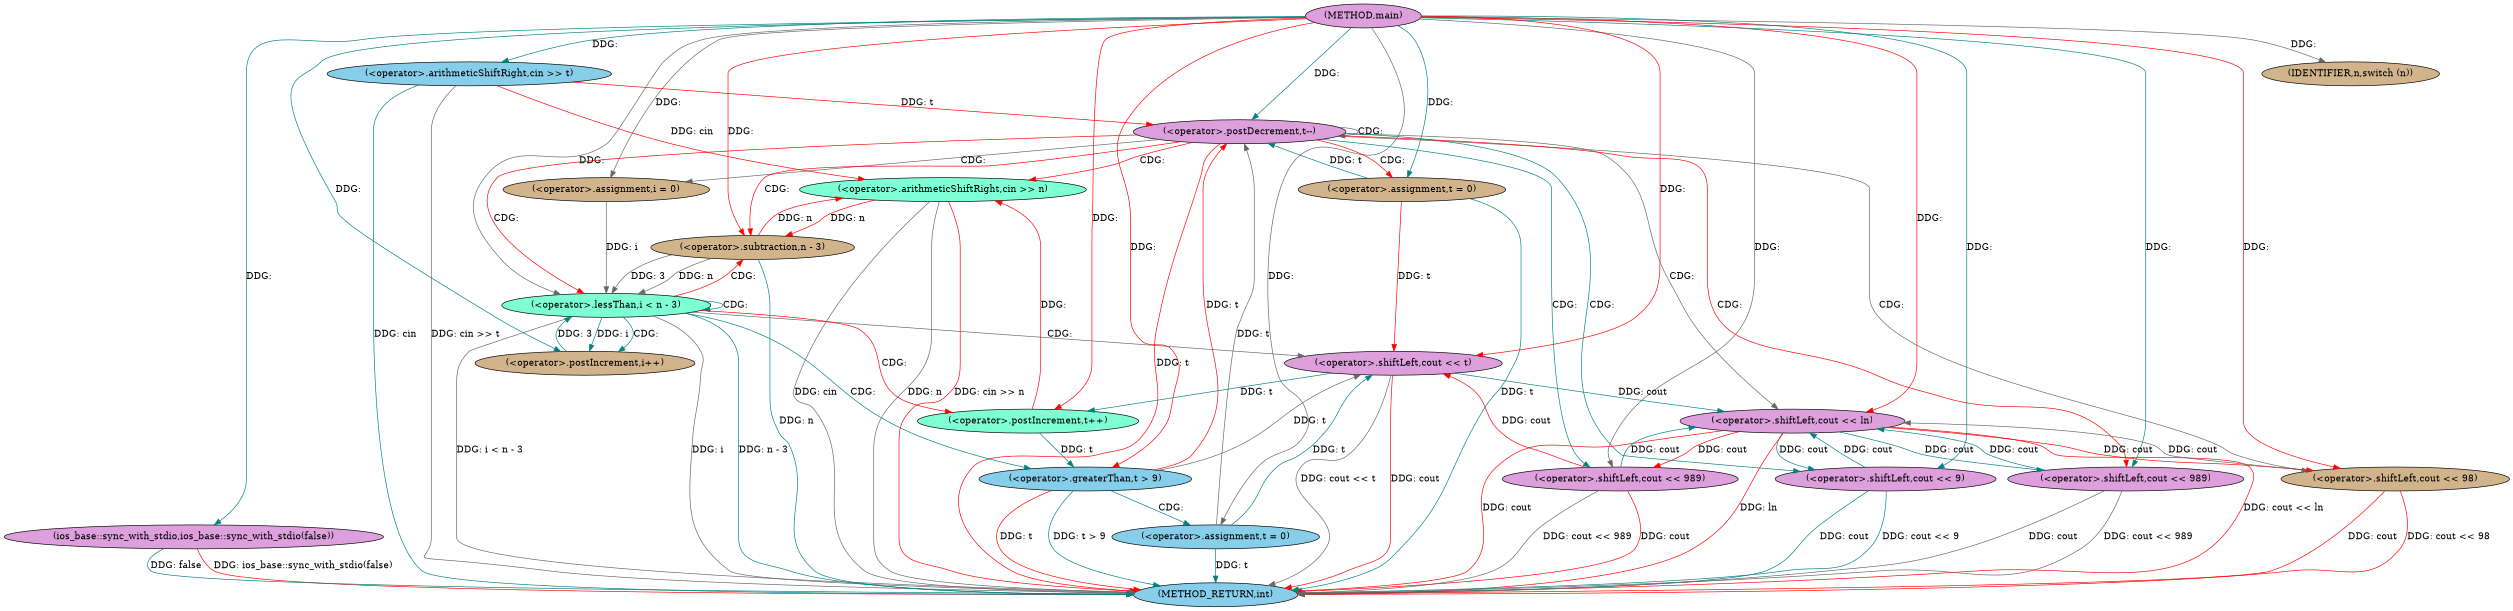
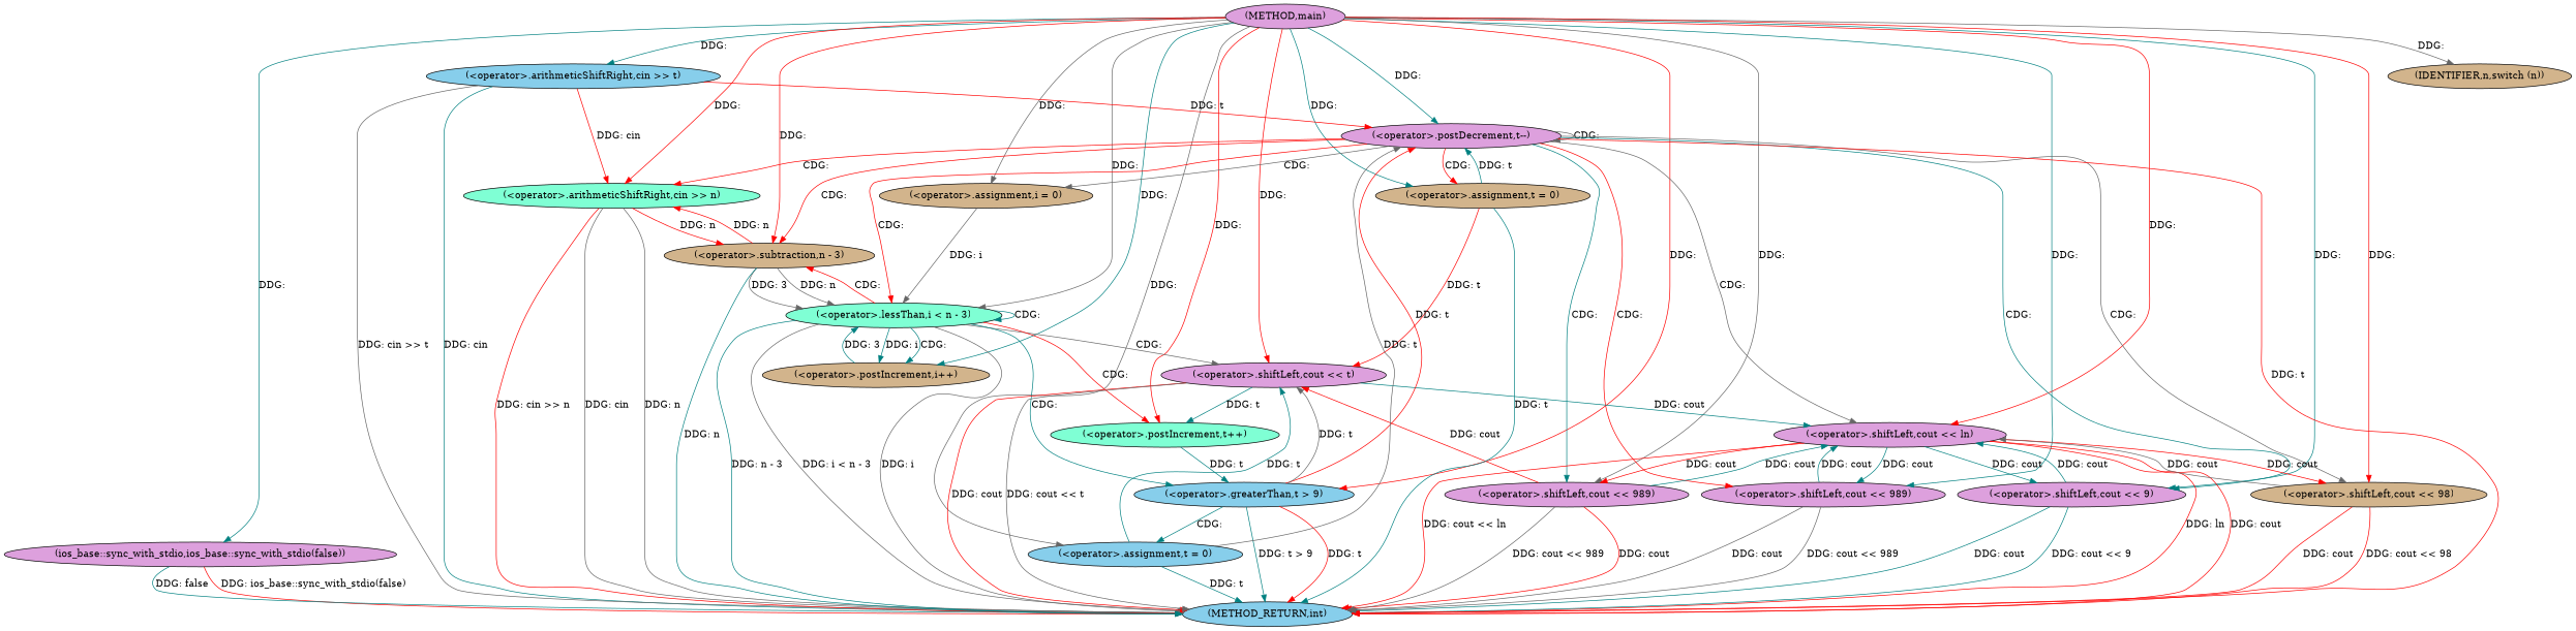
  digraph {
    node [fillcolor=plum style=filled]
    edge [color=teal]
    n1 [label="(METHOD,main)"]
    n2 [label="(ios_base::sync_with_stdio,ios_base::sync_with_stdio(false))"]
    n3 [fillcolor=skyblue label="(<operator>.arithmeticShiftRight,cin >> t)"]
    n4 [label="(<operator>.postDecrement,t--)"]
    n5 [fillcolor=aquamarine label="(<operator>.arithmeticShiftRight,cin >> n)"]
    n6 [label="(<operator>.shiftLeft,cout << ln)"]
    n7 [fillcolor=tan label="(IDENTIFIER,n,switch (n))"]
    n8 [label="(<operator>.shiftLeft,cout << 9)"]
    n9 [fillcolor=tan label="(<operator>.shiftLeft,cout << 98)"]
    n10 [label="(<operator>.shiftLeft,cout << 989)"]
    n11 [label="(<operator>.shiftLeft,cout << 989)"]
    n12 [fillcolor=tan label="(<operator>.assignment,t = 0)"]
    n13 [fillcolor=tan label="(<operator>.assignment,i = 0)"]
    n14 [fillcolor=aquamarine label="(<operator>.lessThan,i < n - 3)"]
    n15 [fillcolor=tan label="(<operator>.postIncrement,i++)"]
    n16 [label="(<operator>.shiftLeft,cout << t)"]
    n17 [fillcolor=aquamarine label="(<operator>.postIncrement,t++)"]
    n18 [fillcolor=tan label="(<operator>.subtraction,n - 3)"]
    n19 [fillcolor=skyblue label="(<operator>.greaterThan,t > 9)"]
    n20 [fillcolor=skyblue label="(<operator>.assignment,t = 0)"]
    n21 [fillcolor=skyblue label="(METHOD_RETURN,int)"]
    n1 -> n2 [label="DDG: "]
    n1 -> n3 [label="DDG: "]
    n1 -> n4 [label="DDG: "]
-   n17 -> n5 [color=red label="DDG: "]
+   n1 -> n5 [color=red label="DDG: "]
    n1 -> n6 [color=red label="DDG: "]
    n1 -> n7 [color=gray40 label="DDG: "]
    n1 -> n8 [label="DDG: "]
    n1 -> n9 [color=red label="DDG: "]
    n1 -> n10 [label="DDG: "]
    n1 -> n11 [color=gray40 label="DDG: "]
    n1 -> n12 [label="DDG: "]
    n1 -> n13 [color=gray40 label="DDG: "]
    n1 -> n14 [color=gray40 label="DDG: "]
    n1 -> n15 [label="DDG: "]
    n1 -> n16 [color=red label="DDG: "]
    n1 -> n17 [color=red label="DDG: "]
    n1 -> n18 [color=red label="DDG: "]
    n1 -> n19 [color=red label="DDG: "]
    n1 -> n20 [color=gray40 label="DDG: "]
    n2 -> n21 [color=red label="DDG: ios_base::sync_with_stdio(false)"]
    n2 -> n21 [label="DDG: false"]
    n3 -> n4 [color=red label="DDG: t"]
    n3 -> n5 [color=red label="DDG: cin"]
    n3 -> n21 [label="DDG: cin"]
    n3 -> n21 [color=gray40 label="DDG: cin >> t"]
    n4 -> n4 [color=gray40 label="CDG: "]
    n4 -> n5 [color=red label="CDG: "]
    n4 -> n6 [color=gray40 label="CDG: "]
    n4 -> n8 [label="CDG: "]
    n4 -> n9 [color=gray40 label="CDG: "]
    n4 -> n10 [color=red label="CDG: "]
    n4 -> n11 [label="CDG: "]
    n4 -> n12 [color=red label="CDG: "]
    n4 -> n13 [color=gray40 label="CDG: "]
    n4 -> n14 [color=red label="CDG: "]
    n4 -> n18 [color=red label="CDG: "]
    n4 -> n21 [color=red label="DDG: t"]
    n5 -> n18 [color=red label="DDG: n"]
    n5 -> n21 [color=gray40 label="DDG: cin"]
    n5 -> n21 [color=gray40 label="DDG: n"]
    n5 -> n21 [color=red label="DDG: cin >> n"]
    n6 -> n8 [label="DDG: cout"]
    n6 -> n9 [color=red label="DDG: cout"]
    n6 -> n10 [label="DDG: cout"]
    n6 -> n11 [color=red label="DDG: cout"]
    n6 -> n21 [color=red label="DDG: cout"]
    n6 -> n21 [color=red label="DDG: cout << ln"]
    n6 -> n21 [color=red label="DDG: ln"]
    n8 -> n6 [label="DDG: cout"]
    n8 -> n21 [label="DDG: cout"]
    n8 -> n21 [label="DDG: cout << 9"]
    n9 -> n6 [color=gray40 label="DDG: cout"]
    n9 -> n21 [color=red label="DDG: cout"]
    n9 -> n21 [color=red label="DDG: cout << 98"]
    n10 -> n6 [label="DDG: cout"]
    n10 -> n21 [color=gray40 label="DDG: cout"]
    n10 -> n21 [color=gray40 label="DDG: cout << 989"]
    n11 -> n6 [label="DDG: cout"]
    n11 -> n16 [color=red label="DDG: cout"]
    n11 -> n21 [color=red label="DDG: cout"]
    n11 -> n21 [color=gray40 label="DDG: cout << 989"]
    n12 -> n4 [label="DDG: t"]
    n12 -> n16 [color=red label="DDG: t"]
    n12 -> n21 [label="DDG: t"]
    n13 -> n14 [color=gray40 label="DDG: i"]
    n14 -> n14 [label="CDG: "]
    n14 -> n15 [label="DDG: i"]
    n14 -> n15 [label="CDG: "]
    n14 -> n16 [color=gray40 label="CDG: "]
    n14 -> n17 [color=red label="CDG: "]
    n14 -> n18 [color=red label="CDG: "]
    n14 -> n19 [label="CDG: "]
    n14 -> n21 [color=gray40 label="DDG: i"]
    n14 -> n21 [label="DDG: n - 3"]
    n14 -> n21 [color=gray40 label="DDG: i < n - 3"]
    n15 -> n14 [label="DDG: 3"]
    n16 -> n6 [label="DDG: cout"]
    n16 -> n17 [label="DDG: t"]
    n16 -> n21 [color=red label="DDG: cout"]
    n16 -> n21 [color=gray40 label="DDG: cout << t"]
    n17 -> n19 [label="DDG: t"]
    n18 -> n5 [color=red label="DDG: n"]
    n18 -> n14 [color=gray40 label="DDG: 3"]
    n18 -> n14 [color=gray40 label="DDG: n"]
    n18 -> n21 [label="DDG: n"]
    n19 -> n4 [color=red label="DDG: t"]
    n19 -> n16 [color=gray40 label="DDG: t"]
    n19 -> n20 [label="CDG: "]
    n19 -> n21 [color=red label="DDG: t"]
    n19 -> n21 [label="DDG: t > 9"]
    n20 -> n4 [color=gray40 label="DDG: t"]
    n20 -> n16 [label="DDG: t"]
    n20 -> n21 [label="DDG: t"]
  }
